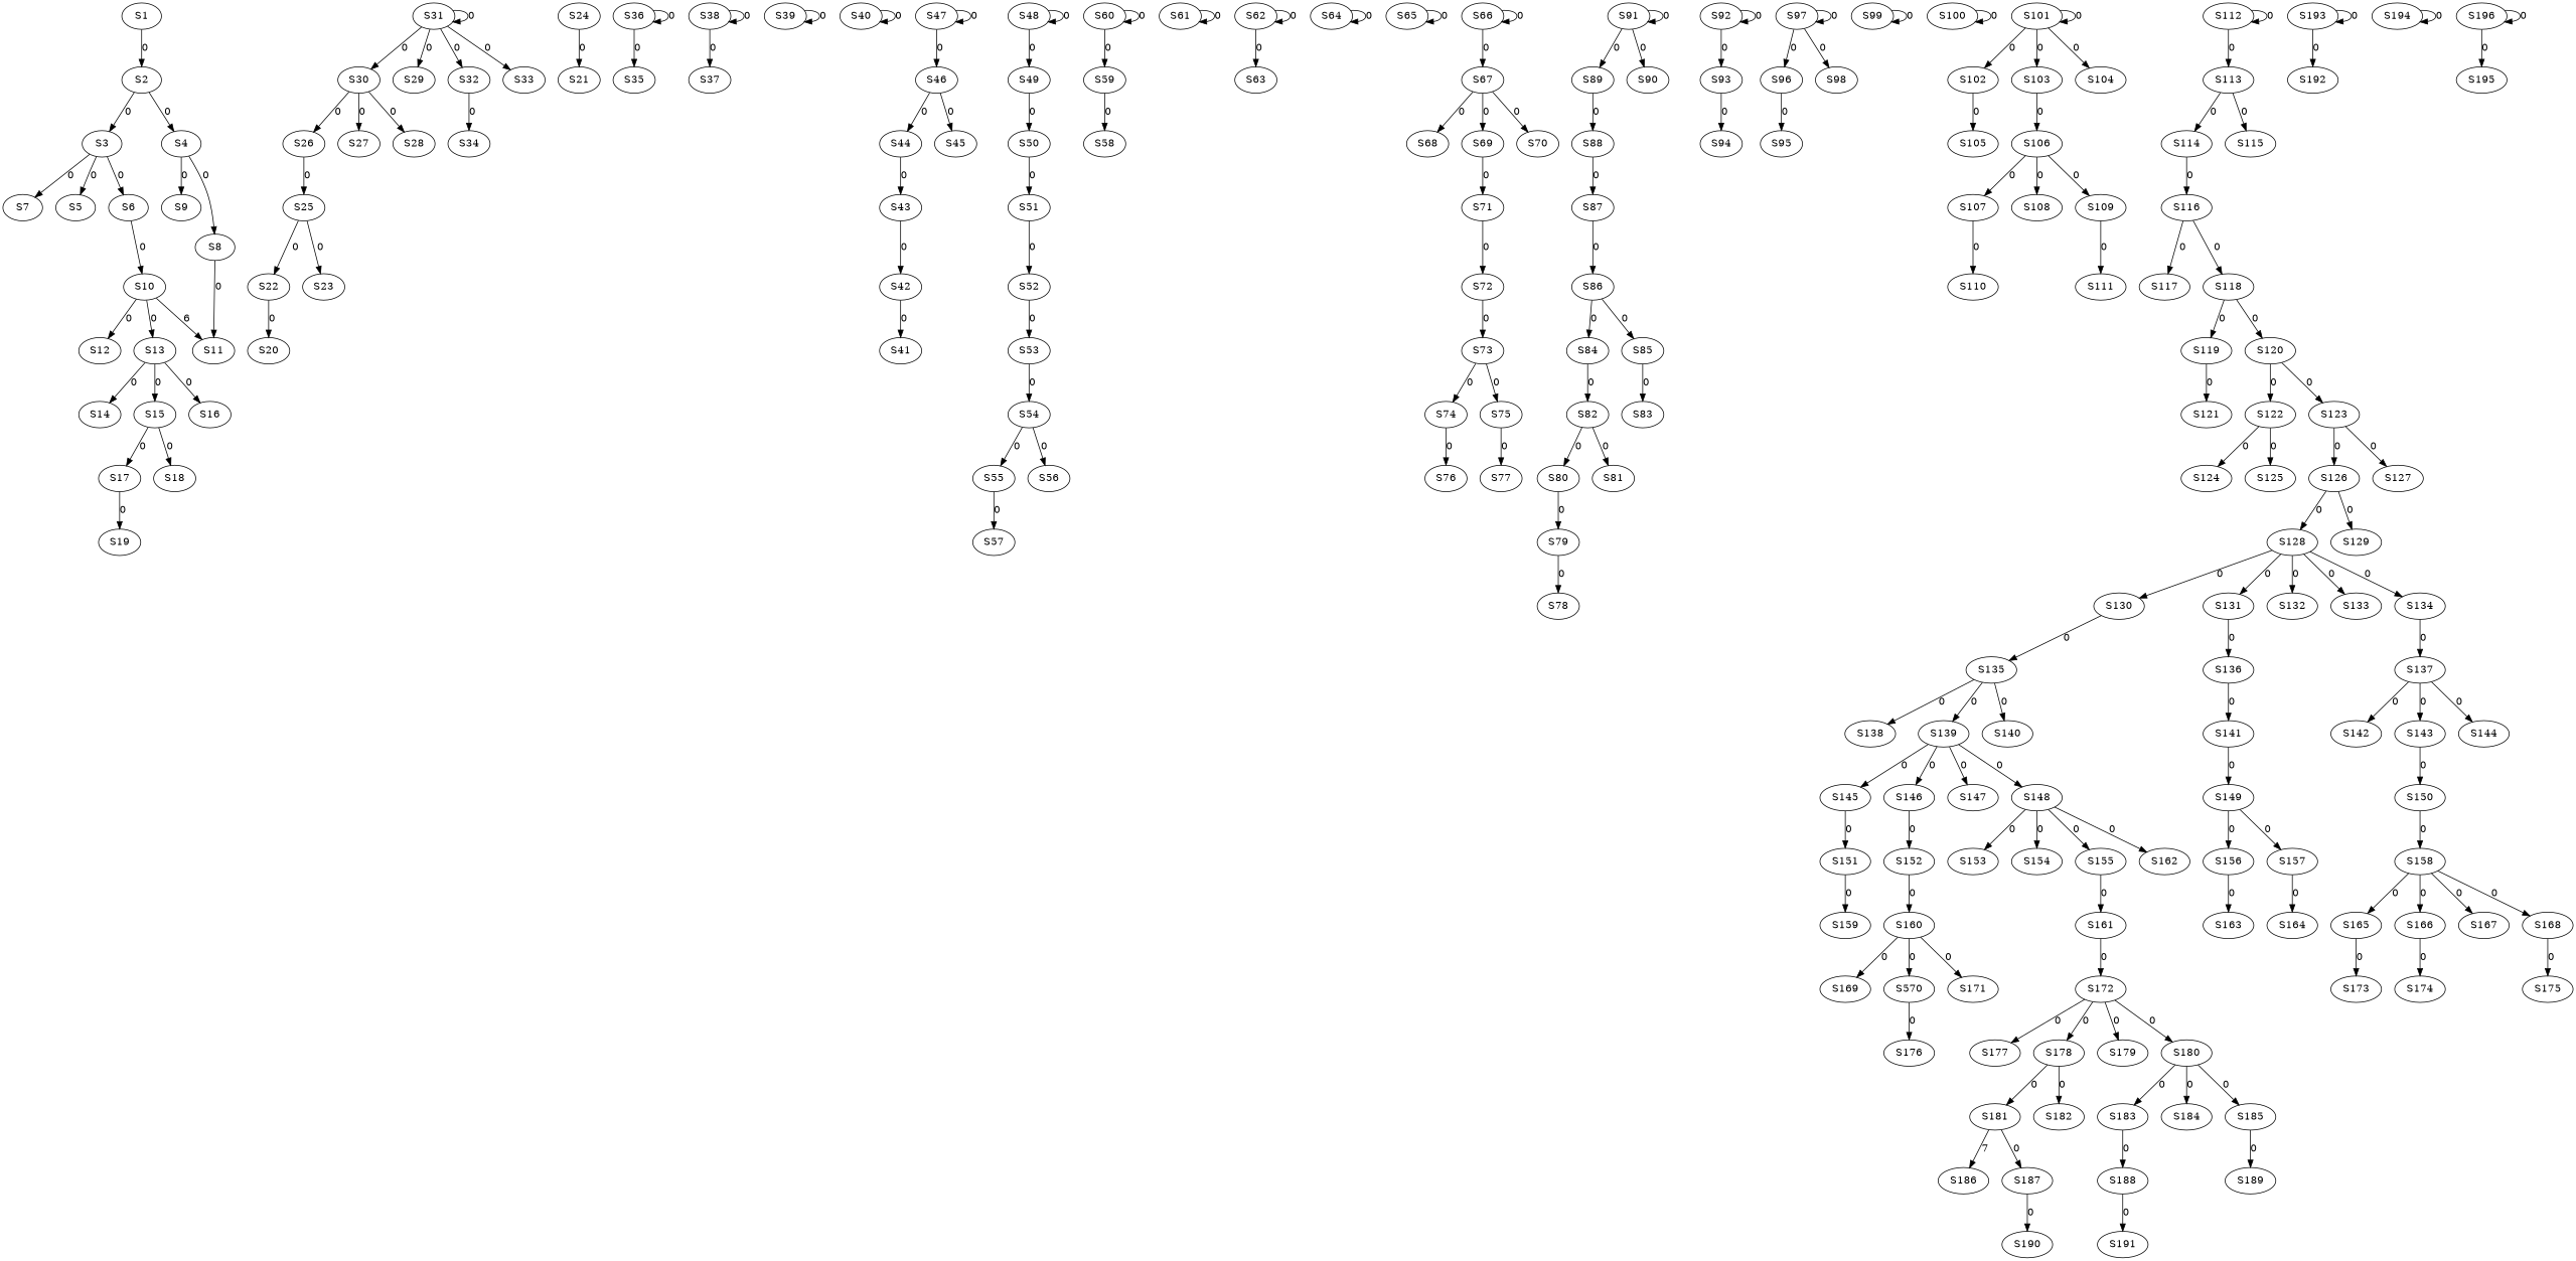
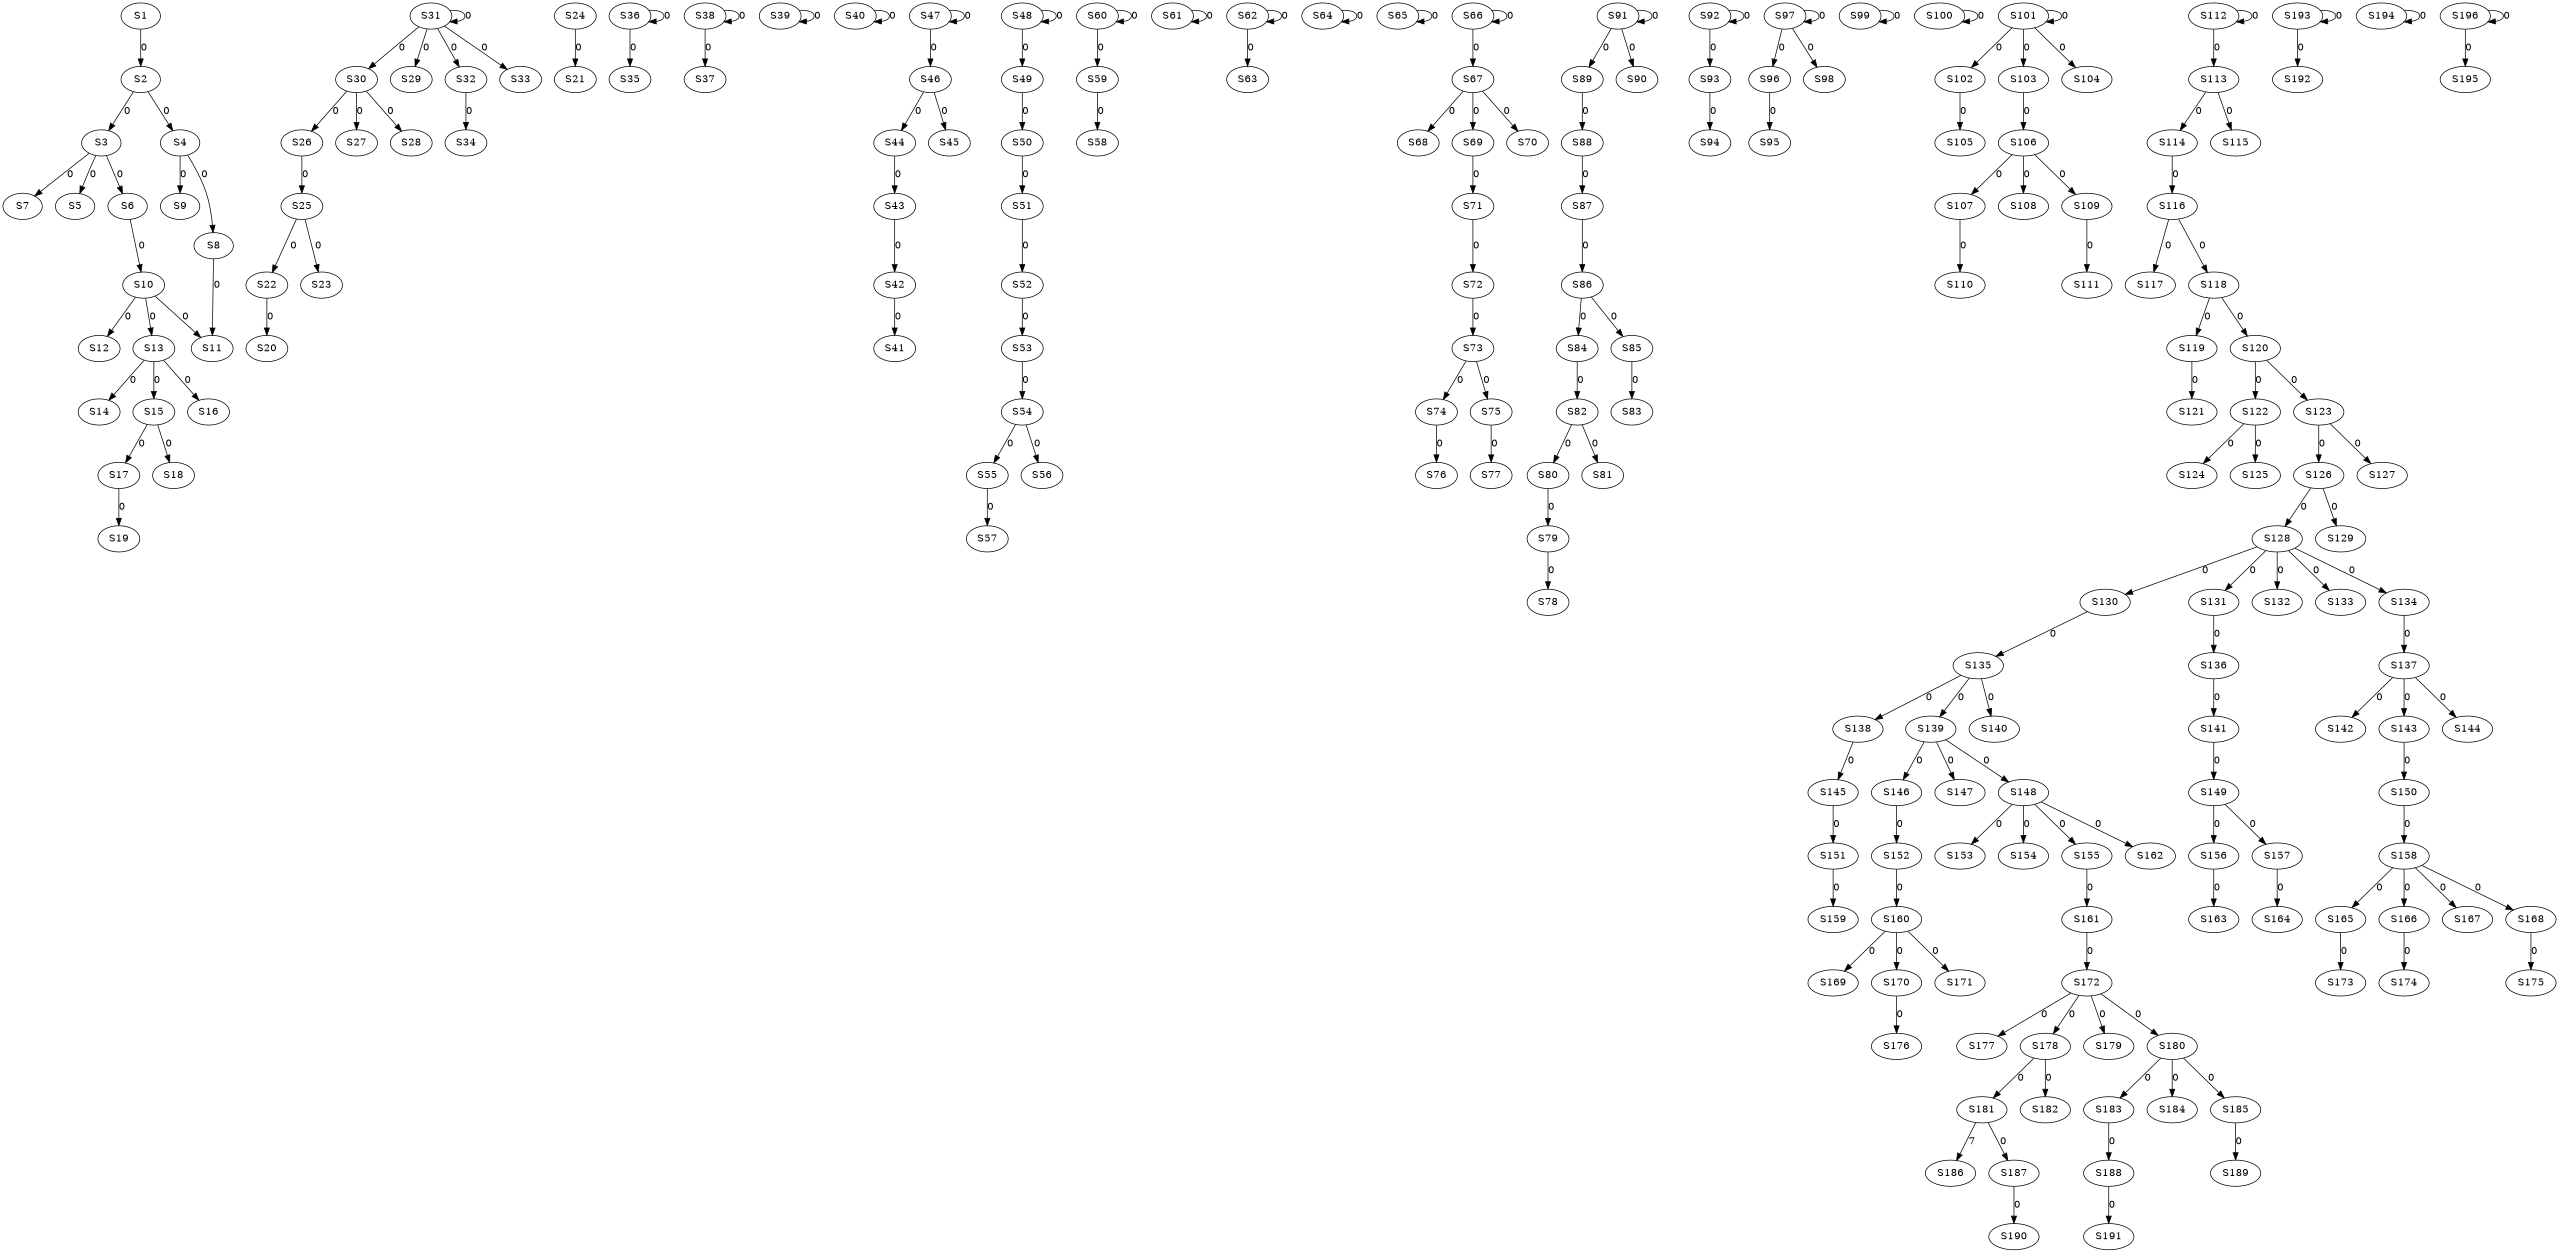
  strict digraph {
    S1
    S2
    S3
    S4
    S5
    S6
    S7
    S8
    S9
    S10
    S11
    S12
    S13
    S14
    S15
    S16
    S17
    S18
    S19
    S22
    S20
    S24
    S21
    S25
    S23
    S26
    S30
    S27
    S28
    S31
    S29
    S32
    S33
    S34
    S36
    S35
    S38
    S37
    S39
    S40
    S42
    S41
    S43
    S44
    S46
    S45
    S47
    S48
    S49
    S50
    S51
    S52
    S53
    S54
    S55
    S56
    S57
    S59
    S58
    S60
    S61
    S62
    S63
    S64
    S65
    S66
    S67
    S68
    S69
    S70
    S71
    S72
    S73
    S74
    S75
    S76
    S77
    S79
    S78
    S80
    S82
    S81
    S84
    S85
    S83
    S86
    S87
    S88
    S89
    S91
    S90
    S92
    S93
    S94
    S96
    S95
    S97
    S98
    S99
    S100
    S101
    S102
    S103
    S104
    S105
    S106
    S107
    S108
    S109
    S110
    S111
    S112
    S113
    S114
    S115
    S116
    S117
    S118
    S119
    S120
    S121
    S122
    S123
    S124
    S125
    S126
    S127
    S128
    S129
    S130
    S131
    S132
    S133
    S134
    S135
    S136
    S137
    S138
    S139
    S140
    S141
    S142
    S143
    S144
    S145
    S146
    S147
    S148
    S149
    S150
    S151
    S152
    S153
    S154
    S155
    S162
    S156
    S157
    S158
    S159
    S160
    S161
    S163
    S164
    S165
    S166
    S167
    S168
    S169
-   S170 [label=S570]
+   S170
    S171
    S172
    S173
    S174
    S175
    S176
    S177
    S178
    S179
    S180
    S181
    S182
    S183
    S184
    S185
    S186
    S187
    S188
    S189
    S190
    S191
    S193
    S192
    S194
    S196
    S195
    S1 -> S2 [label=0]
    S2 -> S3 [label=0]
    S2 -> S4 [label=0]
    S3 -> S5 [label=0]
    S3 -> S6 [label=0]
    S3 -> S7 [label=0]
    S4 -> S8 [label=0]
    S4 -> S9 [label=0]
    S6 -> S10 [label=0]
    S8 -> S11 [label=0]
-   S10 -> S11 [label=6]
+   S10 -> S11 [label=0]
    S10 -> S12 [label=0]
    S10 -> S13 [label=0]
    S13 -> S14 [label=0]
    S13 -> S15 [label=0]
    S13 -> S16 [label=0]
    S15 -> S17 [label=0]
    S15 -> S18 [label=0]
    S17 -> S19 [label=0]
    S22 -> S20 [label=0]
    S24 -> S21 [label=0]
    S25 -> S22 [label=0]
    S25 -> S23 [label=0]
    S26 -> S25 [label=0]
    S30 -> S26 [label=0]
    S30 -> S27 [label=0]
    S30 -> S28 [label=0]
    S31 -> S30 [label=0]
    S31 -> S31 [label=0]
    S31 -> S29 [label=0]
    S31 -> S32 [label=0]
    S31 -> S33 [label=0]
    S32 -> S34 [label=0]
    S36 -> S36 [label=0]
    S36 -> S35 [label=0]
    S38 -> S38 [label=0]
    S38 -> S37 [label=0]
    S39 -> S39 [label=0]
    S40 -> S40 [label=0]
    S42 -> S41 [label=0]
    S43 -> S42 [label=0]
    S44 -> S43 [label=0]
    S46 -> S44 [label=0]
    S46 -> S45 [label=0]
    S47 -> S46 [label=0]
    S47 -> S47 [label=0]
    S48 -> S48 [label=0]
    S48 -> S49 [label=0]
    S49 -> S50 [label=0]
    S50 -> S51 [label=0]
    S51 -> S52 [label=0]
    S52 -> S53 [label=0]
    S53 -> S54 [label=0]
    S54 -> S55 [label=0]
    S54 -> S56 [label=0]
    S55 -> S57 [label=0]
    S59 -> S58 [label=0]
    S60 -> S59 [label=0]
    S60 -> S60 [label=0]
    S61 -> S61 [label=0]
    S62 -> S62 [label=0]
    S62 -> S63 [label=0]
    S64 -> S64 [label=0]
    S65 -> S65 [label=0]
    S66 -> S66 [label=0]
    S66 -> S67 [label=0]
    S67 -> S68 [label=0]
    S67 -> S69 [label=0]
    S67 -> S70 [label=0]
    S69 -> S71 [label=0]
    S71 -> S72 [label=0]
    S72 -> S73 [label=0]
    S73 -> S74 [label=0]
    S73 -> S75 [label=0]
    S74 -> S76 [label=0]
    S75 -> S77 [label=0]
    S79 -> S78 [label=0]
    S80 -> S79 [label=0]
    S82 -> S80 [label=0]
    S82 -> S81 [label=0]
    S84 -> S82 [label=0]
    S85 -> S83 [label=0]
    S86 -> S84 [label=0]
    S86 -> S85 [label=0]
    S87 -> S86 [label=0]
    S88 -> S87 [label=0]
    S89 -> S88 [label=0]
    S91 -> S89 [label=0]
    S91 -> S91 [label=0]
    S91 -> S90 [label=0]
    S92 -> S92 [label=0]
    S92 -> S93 [label=0]
    S93 -> S94 [label=0]
    S96 -> S95 [label=0]
    S97 -> S96 [label=0]
    S97 -> S97 [label=0]
    S97 -> S98 [label=0]
    S99 -> S99 [label=0]
    S100 -> S100 [label=0]
    S101 -> S101 [label=0]
    S101 -> S102 [label=0]
    S101 -> S103 [label=0]
    S101 -> S104 [label=0]
    S102 -> S105 [label=0]
    S103 -> S106 [label=0]
    S106 -> S107 [label=0]
    S106 -> S108 [label=0]
    S106 -> S109 [label=0]
    S107 -> S110 [label=0]
    S109 -> S111 [label=0]
    S112 -> S112 [label=0]
    S112 -> S113 [label=0]
    S113 -> S114 [label=0]
    S113 -> S115 [label=0]
    S114 -> S116 [label=0]
    S116 -> S117 [label=0]
    S116 -> S118 [label=0]
    S118 -> S119 [label=0]
    S118 -> S120 [label=0]
    S119 -> S121 [label=0]
    S120 -> S122 [label=0]
    S120 -> S123 [label=0]
    S122 -> S124 [label=0]
    S122 -> S125 [label=0]
    S123 -> S126 [label=0]
    S123 -> S127 [label=0]
    S126 -> S128 [label=0]
    S126 -> S129 [label=0]
    S128 -> S130 [label=0]
    S128 -> S131 [label=0]
    S128 -> S132 [label=0]
    S128 -> S133 [label=0]
    S128 -> S134 [label=0]
    S130 -> S135 [label=0]
    S131 -> S136 [label=0]
    S134 -> S137 [label=0]
    S135 -> S138 [label=0]
    S135 -> S139 [label=0]
    S135 -> S140 [label=0]
    S136 -> S141 [label=0]
    S137 -> S142 [label=0]
    S137 -> S143 [label=0]
    S137 -> S144 [label=0]
-   S139 -> S145 [label=0]
+   S138 -> S145 [label=0]
    S139 -> S146 [label=0]
    S139 -> S147 [label=0]
    S139 -> S148 [label=0]
    S141 -> S149 [label=0]
    S143 -> S150 [label=0]
    S145 -> S151 [label=0]
    S146 -> S152 [label=0]
    S148 -> S153 [label=0]
    S148 -> S154 [label=0]
    S148 -> S155 [label=0]
    S148 -> S162 [label=0]
    S149 -> S156 [label=0]
    S149 -> S157 [label=0]
    S150 -> S158 [label=0]
    S151 -> S159 [label=0]
    S152 -> S160 [label=0]
    S155 -> S161 [label=0]
    S156 -> S163 [label=0]
    S157 -> S164 [label=0]
    S158 -> S165 [label=0]
    S158 -> S166 [label=0]
    S158 -> S167 [label=0]
    S158 -> S168 [label=0]
    S160 -> S169 [label=0]
    S160 -> S170 [label=0]
    S160 -> S171 [label=0]
    S161 -> S172 [label=0]
    S165 -> S173 [label=0]
    S166 -> S174 [label=0]
    S168 -> S175 [label=0]
    S170 -> S176 [label=0]
    S172 -> S177 [label=0]
    S172 -> S178 [label=0]
    S172 -> S179 [label=0]
    S172 -> S180 [label=0]
    S178 -> S181 [label=0]
    S178 -> S182 [label=0]
    S180 -> S183 [label=0]
    S180 -> S184 [label=0]
    S180 -> S185 [label=0]
    S181 -> S186 [label=7]
    S181 -> S187 [label=0]
    S183 -> S188 [label=0]
    S185 -> S189 [label=0]
    S187 -> S190 [label=0]
    S188 -> S191 [label=0]
    S193 -> S193 [label=0]
    S193 -> S192 [label=0]
    S194 -> S194 [label=0]
    S196 -> S196 [label=0]
    S196 -> S195 [label=0]
  }
